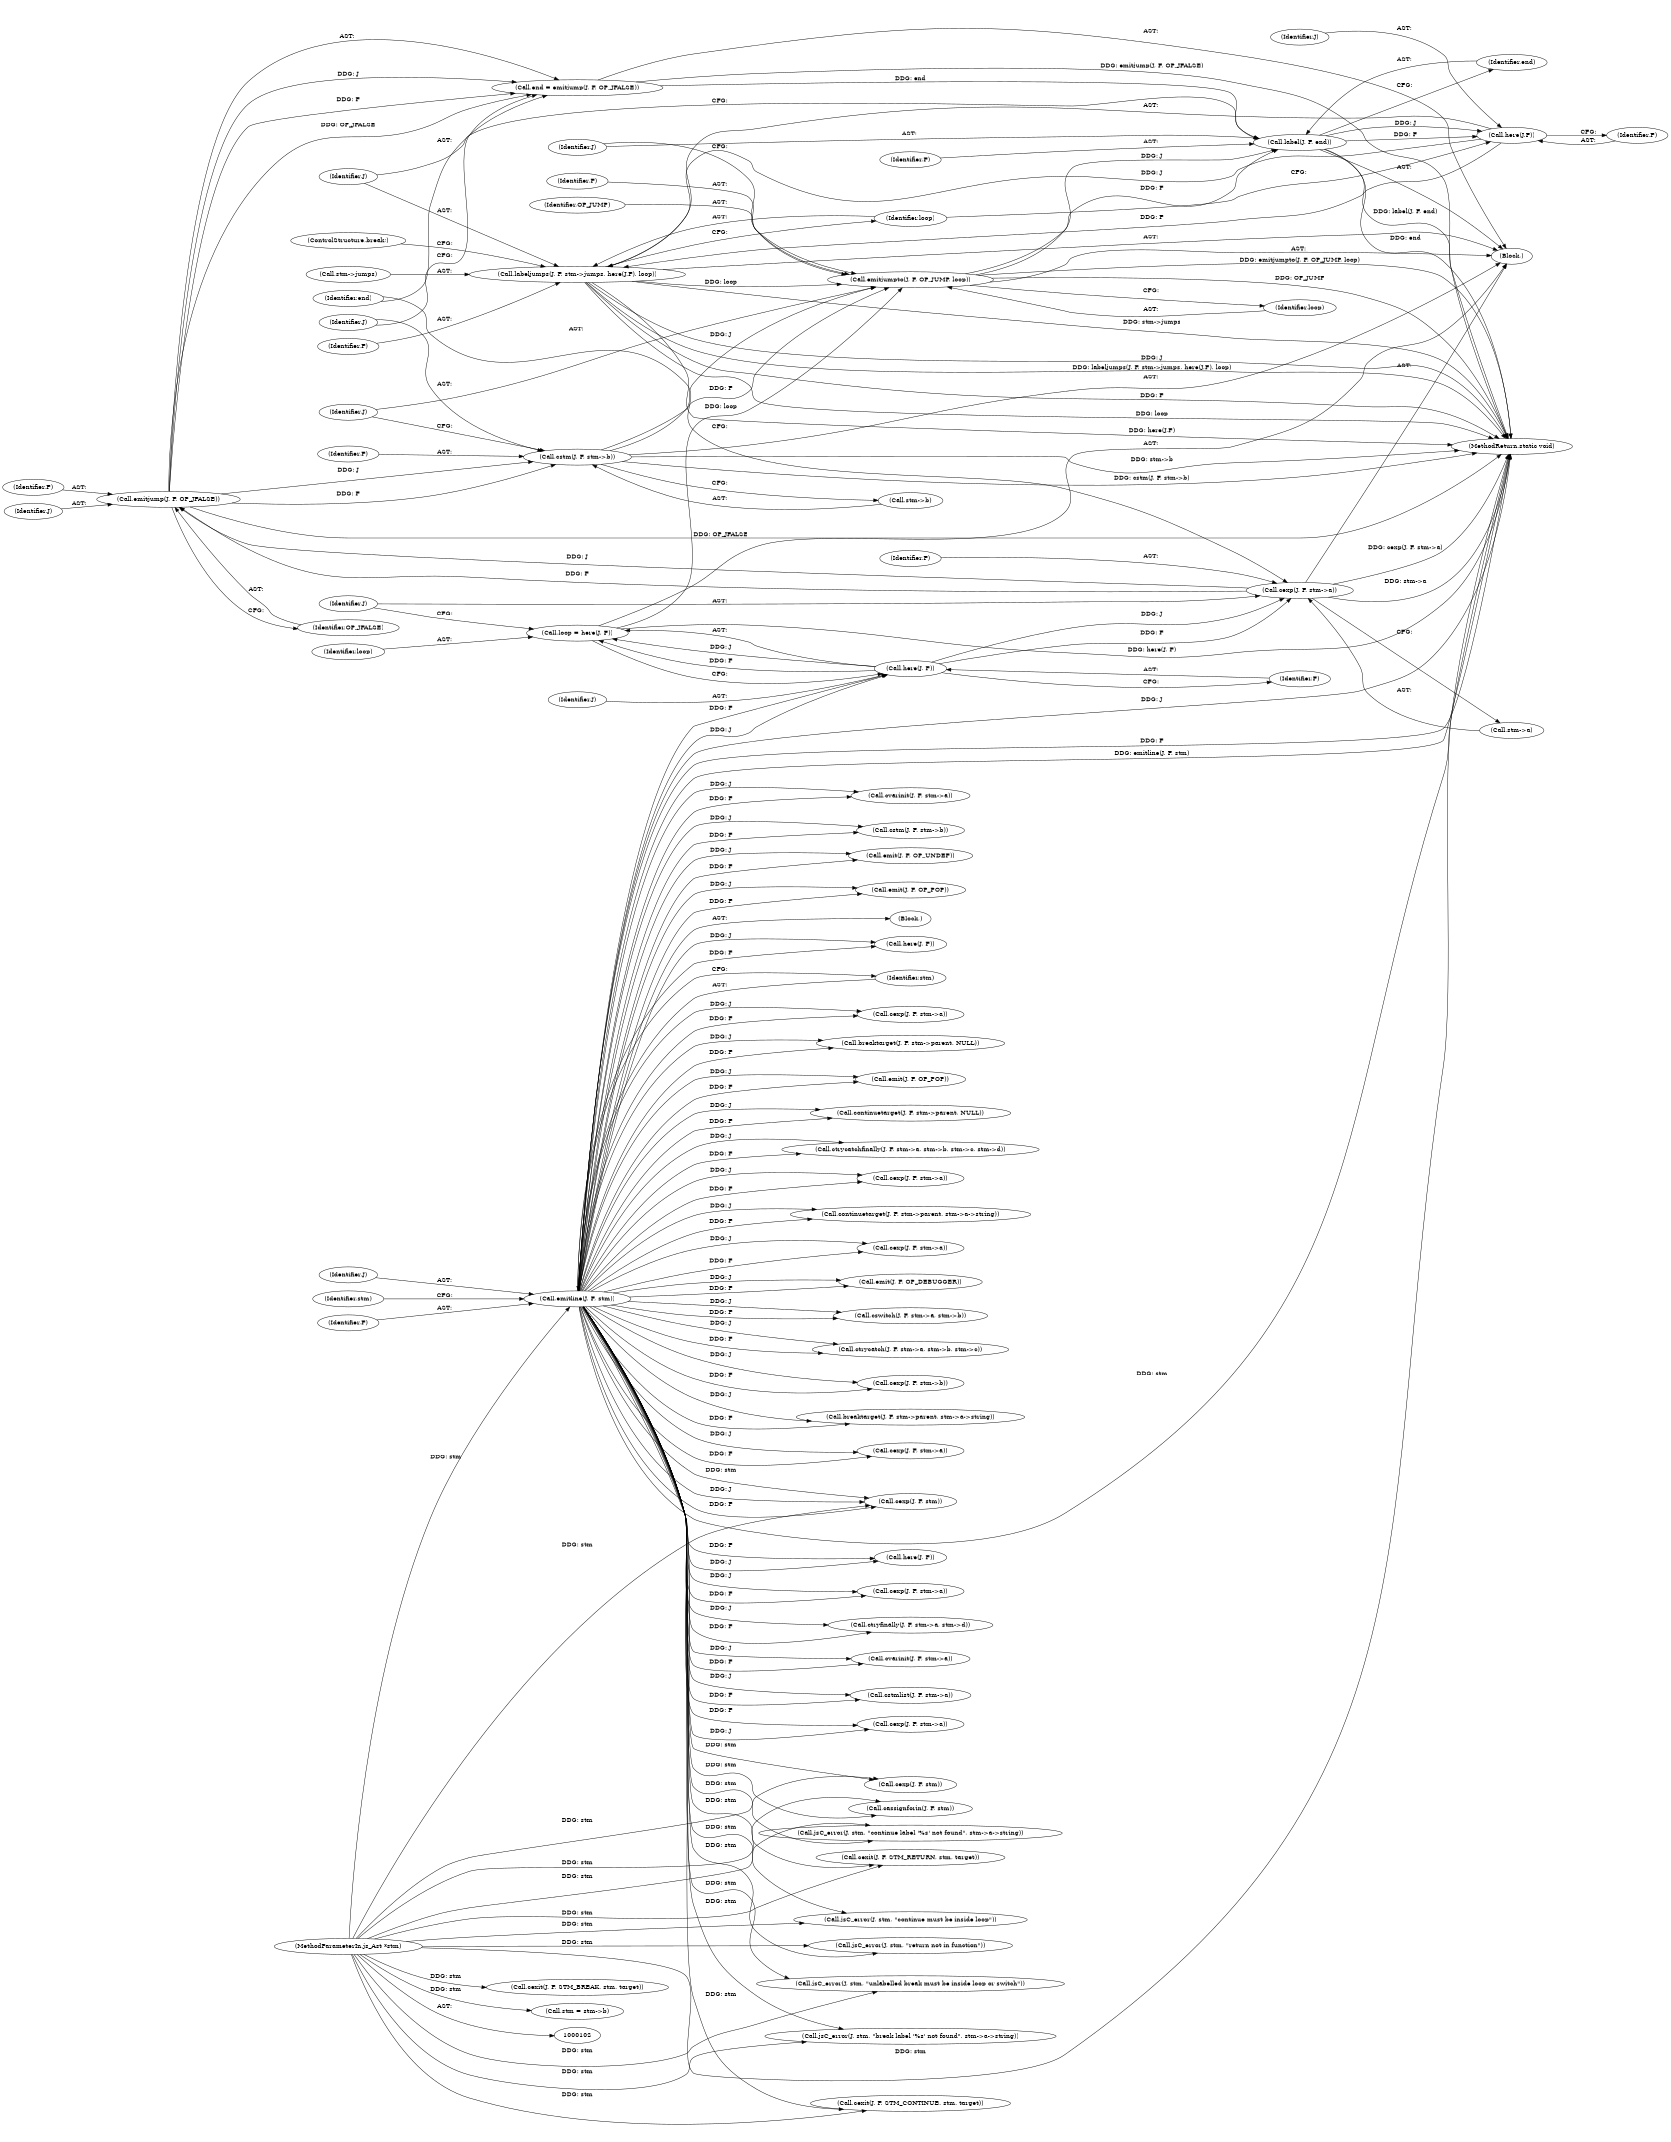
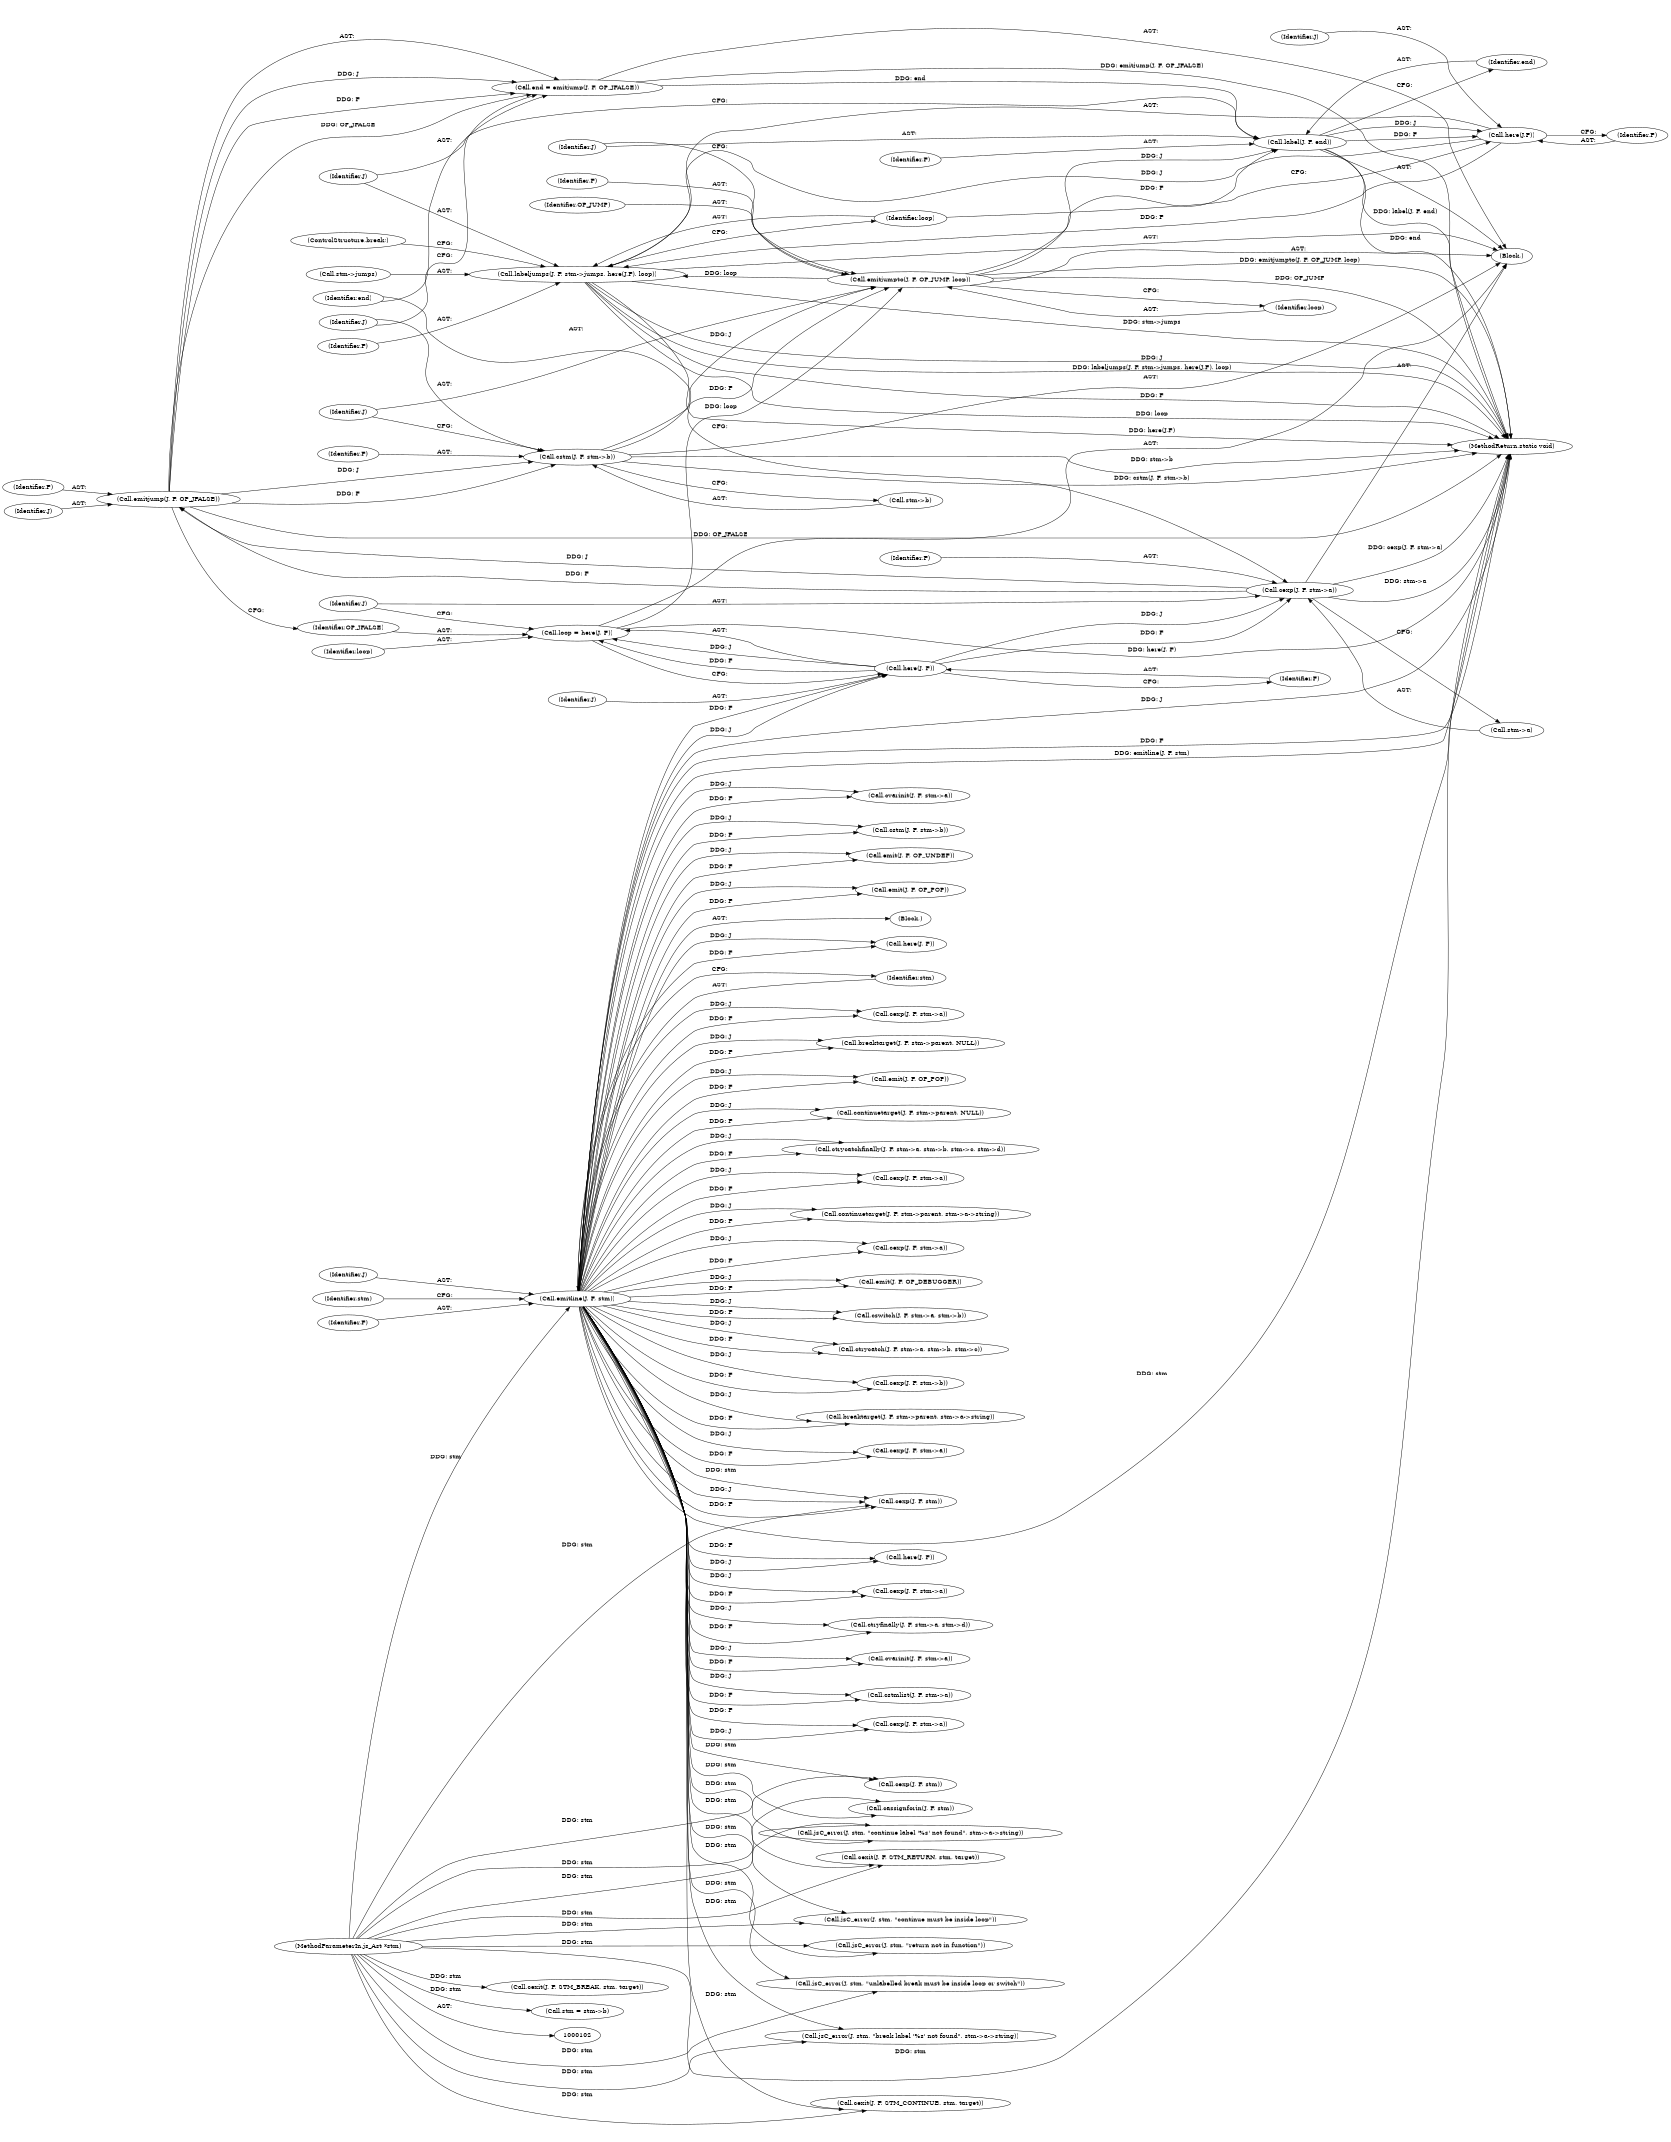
  digraph {
    rankdir=LR
    n1 [label="(Call,labeljumps(J, F, stm->jumps, here(J,F), loop))"]
    n2 [label="(MethodReturn,static void)"]
    n3 [label="(Identifier,loop)"]
    n4 [label="(Block,)"]
    n5 [label="(Call,here(J,F))"]
    n6 [label="(Identifier,F)"]
    n7 [label="(Call,label(J, F, end))"]
    n8 [label="(Identifier,end)"]
    n9 [label="(Call,emitjumpto(J, F, OP_JUMP, loop))"]
    n10 [label="(Identifier,loop)"]
    n11 [label="(Call,cstm(J, F, stm->b))"]
    n12 [label="(Call,stm->b)"]
    n13 [label="(Call,emitjump(J, F, OP_JFALSE))"]
    n14 [label="(Call,end = emitjump(J, F, OP_JFALSE))"]
    n15 [label="(Identifier,OP_JFALSE)"]
    n16 [label="(Call,cexp(J, F, stm->a))"]
    n17 [label="(Call,stm->a)"]
    n18 [label="(Call,here(J, F))"]
    n19 [label="(Call,loop = here(J, F))"]
    n20 [label="(Identifier,F)"]
    n21 [label="(Call,emitline(J, F, stm))"]
    n22 [label="(Call,cexp(J, F, stm->b))"]
    n23 [label="(Call,breaktarget(J, F, stm->parent, stm->a->string))"]
    n24 [label="(Call,cexp(J, F, stm->a))"]
    n25 [label="(Call,jsC_error(J, stm, \"return not in function\"))"]
    n26 [label="(Call,here(J, F))"]
    n27 [label="(Call,cexp(J, F, stm->a))"]
    n28 [label="(Call,ctryfinally(J, F, stm->a, stm->d))"]
    n29 [label="(Call,cexp(J, F, stm))"]
    n30 [label="(Call,cassignforin(J, F, stm))"]
    n31 [label="(Call,cvarinit(J, F, stm->a))"]
    n32 [label="(Call,jsC_error(J, stm, \"continue label '%s' not found\", stm->a->string))"]
    n33 [label="(Call,cstmlist(J, F, stm->a))"]
    n34 [label="(Call,jsC_error(J, stm, \"continue must be inside loop\"))"]
    n35 [label="(Call,cexp(J, F, stm->a))"]
    n36 [label="(Call,cvarinit(J, F, stm->a))"]
    n37 [label="(Call,jsC_error(J, stm, \"unlabelled break must be inside loop or switch\"))"]
    n38 [label="(Call,cstm(J, F, stm->b))"]
    n39 [label="(Call,jsC_error(J, stm, \"break label '%s' not found\", stm->a->string))"]
    n40 [label="(Call,emit(J, F, OP_UNDEF))"]
    n41 [label="(Call,emit(J, F, OP_POP))"]
    n42 [label="(Block,)"]
    n43 [label="(Call,here(J, F))"]
    n44 [label="(Identifier,stm)"]
    n45 [label="(Call,cexp(J, F, stm->a))"]
    n46 [label="(Call,breaktarget(J, F, stm->parent, NULL))"]
    n47 [label="(Call,emit(J, F, OP_POP))"]
    n48 [label="(Call,cexit(J, F, STM_CONTINUE, stm, target))"]
    n49 [label="(Call,continuetarget(J, F, stm->parent, NULL))"]
    n50 [label="(Call,cexit(J, F, STM_RETURN, stm, target))"]
    n51 [label="(Call,ctrycatchfinally(J, F, stm->a, stm->b, stm->c, stm->d))"]
    n52 [label="(Call,cexp(J, F, stm->a))"]
    n53 [label="(Call,continuetarget(J, F, stm->parent, stm->a->string))"]
    n54 [label="(Call,cexp(J, F, stm->a))"]
    n55 [label="(Call,emit(J, F, OP_DEBUGGER))"]
    n56 [label="(Call,cswitch(J, F, stm->a, stm->b))"]
    n57 [label="(Call,ctrycatch(J, F, stm->a, stm->b, stm->c))"]
    n58 [label="(Call,cexp(J, F, stm))"]
    n59 [label="(Call,cexit(J, F, STM_BREAK, stm, target))"]
    n60 [label="(MethodParameterIn,js_Ast *stm)"]
    n61 [label="(Call,stm = stm->b)"]
    1000102
    n63 [label="(Identifier,J)"]
    n64 [label="(Identifier,F)"]
    n65 [label="(Identifier,end)"]
    n66 [label="(Identifier,J)"]
    n67 [label="(Identifier,J)"]
    n68 [label="(Identifier,J)"]
    n69 [label="(Identifier,F)"]
    n70 [label="(Identifier,F)"]
    n71 [label="(Identifier,F)"]
    n72 [label="(Identifier,J)"]
    n73 [label="(Identifier,J)"]
    n74 [label="(Identifier,F)"]
    n75 [label="(Identifier,J)"]
    n76 [label="(Identifier,OP_JUMP)"]
    n77 [label="(Identifier,loop)"]
    n78 [label="(Identifier,J)"]
    n79 [label="(Identifier,J)"]
    n80 [label="(ControlStructure,break;)"]
    n81 [label="(Identifier,stm)"]
    n82 [label="(Call,stm->jumps)"]
    n83 [label="(Identifier,F)"]
    n84 [label="(Identifier,F)"]
    n1 -> n2 [label="DDG: labeljumps(J, F, stm->jumps, here(J,F), loop)"]
    n1 -> n2 [label="DDG: F"]
    n1 -> n2 [label="DDG: loop"]
    n1 -> n2 [label="DDG: here(J,F)"]
    n1 -> n2 [label="DDG: stm->jumps"]
    n1 -> n2 [label="DDG: J"]
    n1 -> n3 [label="CFG: "]
    n1 -> n4 [label="AST: "]
    n3 -> n1 [label="AST: "]
    n3 -> n5 [label="CFG: "]
    n5 -> n1 [label="AST: "]
    n5 -> n1 [label="DDG: J"]
    n5 -> n1 [label="DDG: F"]
    n5 -> n6 [label="CFG: "]
    n6 -> n5 [label="AST: "]
    n7 -> n2 [label="DDG: label(J, F, end)"]
    n7 -> n2 [label="DDG: end"]
    n7 -> n4 [label="AST: "]
    n7 -> n5 [label="DDG: J"]
    n7 -> n5 [label="DDG: F"]
    n7 -> n8 [label="CFG: "]
    n8 -> n7 [label="AST: "]
-   n1 -> n9 [label="DDG: loop"]
+   n9 -> n1 [label="DDG: loop"]
    n9 -> n2 [label="DDG: emitjumpto(J, F, OP_JUMP, loop)"]
    n9 -> n2 [label="DDG: OP_JUMP"]
    n9 -> n4 [label="AST: "]
    n9 -> n7 [label="DDG: J"]
    n9 -> n7 [label="DDG: F"]
    n9 -> n10 [label="CFG: "]
    n10 -> n9 [label="AST: "]
    n11 -> n2 [label="DDG: stm->b"]
    n11 -> n2 [label="DDG: cstm(J, F, stm->b)"]
    n11 -> n4 [label="AST: "]
    n11 -> n9 [label="DDG: J"]
    n11 -> n9 [label="DDG: F"]
    n11 -> n12 [label="CFG: "]
    n12 -> n11 [label="AST: "]
    n13 -> n2 [label="DDG: OP_JFALSE"]
    n13 -> n11 [label="DDG: J"]
    n13 -> n11 [label="DDG: F"]
    n13 -> n14 [label="AST: "]
    n13 -> n14 [label="DDG: J"]
    n13 -> n14 [label="DDG: F"]
    n13 -> n14 [label="DDG: OP_JFALSE"]
    n13 -> n15 [label="CFG: "]
    n14 -> n2 [label="DDG: emitjump(J, F, OP_JFALSE)"]
    n14 -> n4 [label="AST: "]
    n14 -> n7 [label="DDG: end"]
-   n15 -> n13 [label="AST: "]
+   n15 -> n19 [label="AST: "]
    n16 -> n2 [label="DDG: cexp(J, F, stm->a)"]
    n16 -> n2 [label="DDG: stm->a"]
    n16 -> n4 [label="AST: "]
    n16 -> n13 [label="DDG: J"]
    n16 -> n13 [label="DDG: F"]
    n16 -> n17 [label="CFG: "]
    n17 -> n16 [label="AST: "]
    n18 -> n16 [label="DDG: J"]
    n18 -> n16 [label="DDG: F"]
    n18 -> n19 [label="AST: "]
    n18 -> n19 [label="DDG: J"]
    n18 -> n19 [label="DDG: F"]
    n18 -> n20 [label="CFG: "]
    n19 -> n2 [label="DDG: here(J, F)"]
    n19 -> n4 [label="AST: "]
    n19 -> n9 [label="DDG: loop"]
    n19 -> n18 [label="CFG: "]
    n20 -> n18 [label="AST: "]
    n21 -> n2 [label="DDG: stm"]
    n21 -> n2 [label="DDG: J"]
    n21 -> n2 [label="DDG: F"]
    n21 -> n2 [label="DDG: emitline(J, F, stm)"]
    n21 -> n18 [label="DDG: J"]
    n21 -> n18 [label="DDG: F"]
    n21 -> n22 [label="DDG: J"]
    n21 -> n22 [label="DDG: F"]
    n21 -> n23 [label="DDG: J"]
    n21 -> n23 [label="DDG: F"]
    n21 -> n24 [label="DDG: J"]
    n21 -> n24 [label="DDG: F"]
    n21 -> n25 [label="DDG: stm"]
    n21 -> n26 [label="DDG: J"]
    n21 -> n26 [label="DDG: F"]
    n21 -> n27 [label="DDG: J"]
    n21 -> n27 [label="DDG: F"]
    n21 -> n28 [label="DDG: J"]
    n21 -> n28 [label="DDG: F"]
    n21 -> n29 [label="DDG: J"]
    n21 -> n29 [label="DDG: F"]
    n21 -> n29 [label="DDG: stm"]
    n21 -> n30 [label="DDG: stm"]
    n21 -> n31 [label="DDG: J"]
    n21 -> n31 [label="DDG: F"]
    n21 -> n32 [label="DDG: stm"]
    n21 -> n33 [label="DDG: J"]
    n21 -> n33 [label="DDG: F"]
    n21 -> n34 [label="DDG: stm"]
    n21 -> n35 [label="DDG: J"]
    n21 -> n35 [label="DDG: F"]
    n21 -> n36 [label="DDG: J"]
    n21 -> n36 [label="DDG: F"]
    n21 -> n37 [label="DDG: stm"]
    n21 -> n38 [label="DDG: J"]
    n21 -> n38 [label="DDG: F"]
    n21 -> n39 [label="DDG: stm"]
    n21 -> n40 [label="DDG: J"]
    n21 -> n40 [label="DDG: F"]
    n21 -> n41 [label="DDG: J"]
    n21 -> n41 [label="DDG: F"]
    n21 -> n42 [label="AST: "]
    n21 -> n43 [label="DDG: J"]
    n21 -> n43 [label="DDG: F"]
    n21 -> n44 [label="CFG: "]
    n21 -> n45 [label="DDG: J"]
    n21 -> n45 [label="DDG: F"]
    n21 -> n46 [label="DDG: J"]
    n21 -> n46 [label="DDG: F"]
    n21 -> n47 [label="DDG: J"]
    n21 -> n47 [label="DDG: F"]
    n21 -> n48 [label="DDG: stm"]
    n21 -> n49 [label="DDG: J"]
    n21 -> n49 [label="DDG: F"]
    n21 -> n50 [label="DDG: stm"]
    n21 -> n51 [label="DDG: J"]
    n21 -> n51 [label="DDG: F"]
    n21 -> n52 [label="DDG: J"]
    n21 -> n52 [label="DDG: F"]
    n21 -> n53 [label="DDG: J"]
    n21 -> n53 [label="DDG: F"]
    n21 -> n54 [label="DDG: J"]
    n21 -> n54 [label="DDG: F"]
    n21 -> n55 [label="DDG: J"]
    n21 -> n55 [label="DDG: F"]
    n21 -> n56 [label="DDG: J"]
    n21 -> n56 [label="DDG: F"]
    n21 -> n57 [label="DDG: J"]
    n21 -> n57 [label="DDG: F"]
    n21 -> n58 [label="DDG: stm"]
    n44 -> n21 [label="AST: "]
    n60 -> n2 [label="DDG: stm"]
    n60 -> n21 [label="DDG: stm"]
    n60 -> n25 [label="DDG: stm"]
    n60 -> n29 [label="DDG: stm"]
    n60 -> n30 [label="DDG: stm"]
    n60 -> n32 [label="DDG: stm"]
    n60 -> n34 [label="DDG: stm"]
    n60 -> n37 [label="DDG: stm"]
    n60 -> n39 [label="DDG: stm"]
    n60 -> n48 [label="DDG: stm"]
    n60 -> n50 [label="DDG: stm"]
    n60 -> n58 [label="DDG: stm"]
    n60 -> n59 [label="DDG: stm"]
    n60 -> n61 [label="DDG: stm"]
    n60 -> 1000102 [label="AST: "]
    n63 -> n1 [label="AST: "]
    n63 -> n7 [label="CFG: "]
    n64 -> n21 [label="AST: "]
    n65 -> n14 [label="AST: "]
    n65 -> n16 [label="CFG: "]
    n66 -> n18 [label="AST: "]
    n67 -> n11 [label="AST: "]
    n67 -> n14 [label="CFG: "]
    n68 -> n7 [label="AST: "]
    n68 -> n9 [label="CFG: "]
    n69 -> n13 [label="AST: "]
    n70 -> n16 [label="AST: "]
    n71 -> n11 [label="AST: "]
    n72 -> n9 [label="AST: "]
    n72 -> n11 [label="CFG: "]
    n73 -> n21 [label="AST: "]
    n74 -> n9 [label="AST: "]
    n75 -> n5 [label="AST: "]
    n76 -> n9 [label="AST: "]
    n77 -> n19 [label="AST: "]
    n78 -> n16 [label="AST: "]
    n78 -> n19 [label="CFG: "]
    n79 -> n13 [label="AST: "]
    n80 -> n1 [label="CFG: "]
    n81 -> n21 [label="CFG: "]
    n82 -> n1 [label="AST: "]
    n83 -> n7 [label="AST: "]
    n84 -> n1 [label="AST: "]
  }
